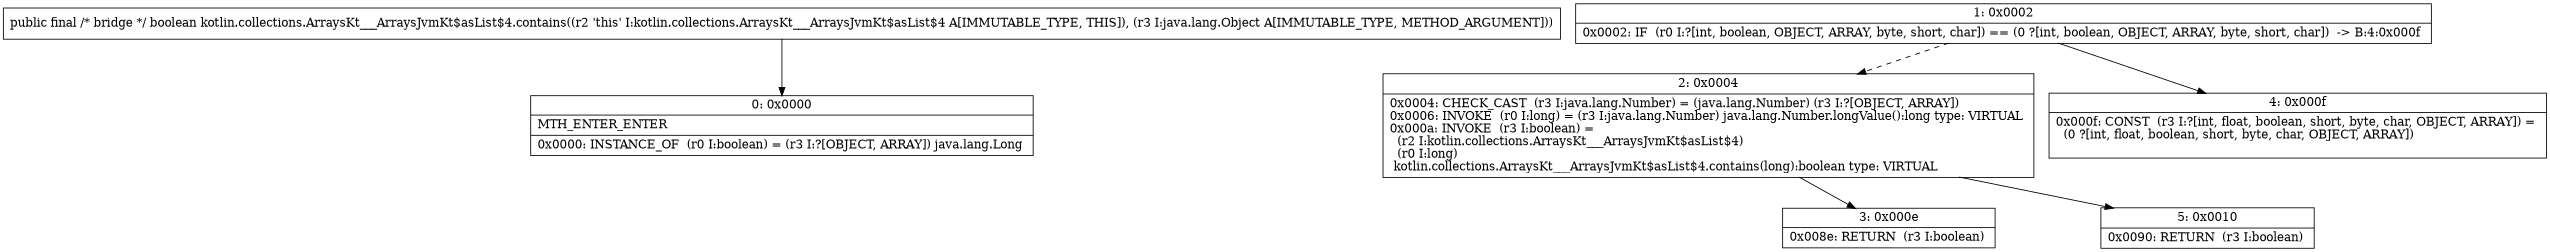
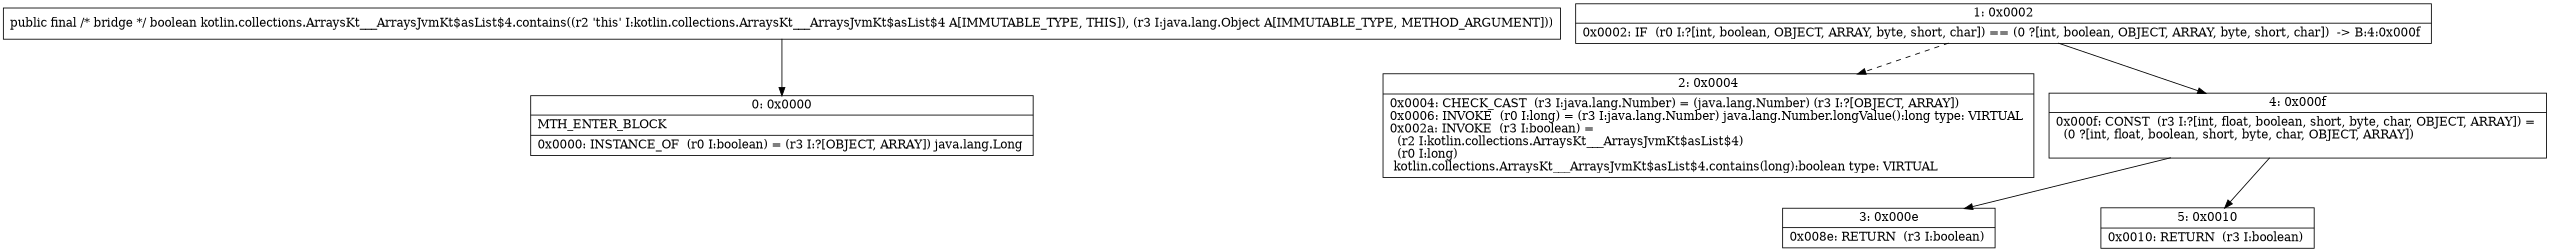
  digraph {
    node [shape=record]
-   n1 [label="{0\:\ 0x0000|MTH_ENTER_ENTER\l|0x0000: INSTANCE_OF  (r0 I:boolean) = (r3 I:?[OBJECT, ARRAY]) java.lang.Long \l}"]
+   n1 [label="{0\:\ 0x0000|MTH_ENTER_BLOCK\l|0x0000: INSTANCE_OF  (r0 I:boolean) = (r3 I:?[OBJECT, ARRAY]) java.lang.Long \l}"]
    n2 [label="{1\:\ 0x0002|0x0002: IF  (r0 I:?[int, boolean, OBJECT, ARRAY, byte, short, char]) == (0 ?[int, boolean, OBJECT, ARRAY, byte, short, char])  \-\> B:4:0x000f \l}"]
-   n3 [label="{2\:\ 0x0004|0x0004: CHECK_CAST  (r3 I:java.lang.Number) = (java.lang.Number) (r3 I:?[OBJECT, ARRAY]) \l0x0006: INVOKE  (r0 I:long) = (r3 I:java.lang.Number) java.lang.Number.longValue():long type: VIRTUAL \l0x000a: INVOKE  (r3 I:boolean) = \l  (r2 I:kotlin.collections.ArraysKt___ArraysJvmKt$asList$4)\l  (r0 I:long)\l kotlin.collections.ArraysKt___ArraysJvmKt$asList$4.contains(long):boolean type: VIRTUAL \l}"]
+   n3 [label="{2\:\ 0x0004|0x0004: CHECK_CAST  (r3 I:java.lang.Number) = (java.lang.Number) (r3 I:?[OBJECT, ARRAY]) \l0x0006: INVOKE  (r0 I:long) = (r3 I:java.lang.Number) java.lang.Number.longValue():long type: VIRTUAL \l0x002a: INVOKE  (r3 I:boolean) = \l  (r2 I:kotlin.collections.ArraysKt___ArraysJvmKt$asList$4)\l  (r0 I:long)\l kotlin.collections.ArraysKt___ArraysJvmKt$asList$4.contains(long):boolean type: VIRTUAL \l}"]
    n4 [label="{4\:\ 0x000f|0x000f: CONST  (r3 I:?[int, float, boolean, short, byte, char, OBJECT, ARRAY]) = \l  (0 ?[int, float, boolean, short, byte, char, OBJECT, ARRAY])\l \l}"]
    n5 [label="{3\:\ 0x000e|0x008e: RETURN  (r3 I:boolean) \l}"]
-   n6 [label="{5\:\ 0x0010|0x0090: RETURN  (r3 I:boolean) \l}"]
+   n6 [label="{5\:\ 0x0010|0x0010: RETURN  (r3 I:boolean) \l}"]
    n7 [label="{public final \/* bridge *\/ boolean kotlin.collections.ArraysKt___ArraysJvmKt$asList$4.contains((r2 'this' I:kotlin.collections.ArraysKt___ArraysJvmKt$asList$4 A[IMMUTABLE_TYPE, THIS]), (r3 I:java.lang.Object A[IMMUTABLE_TYPE, METHOD_ARGUMENT])) }"]
    n2 -> n3 [style=dashed]
    n2 -> n4
-   n3 -> n5
-   n3 -> n6
+   n4 -> n5
+   n4 -> n6
    n7 -> n1
  }
